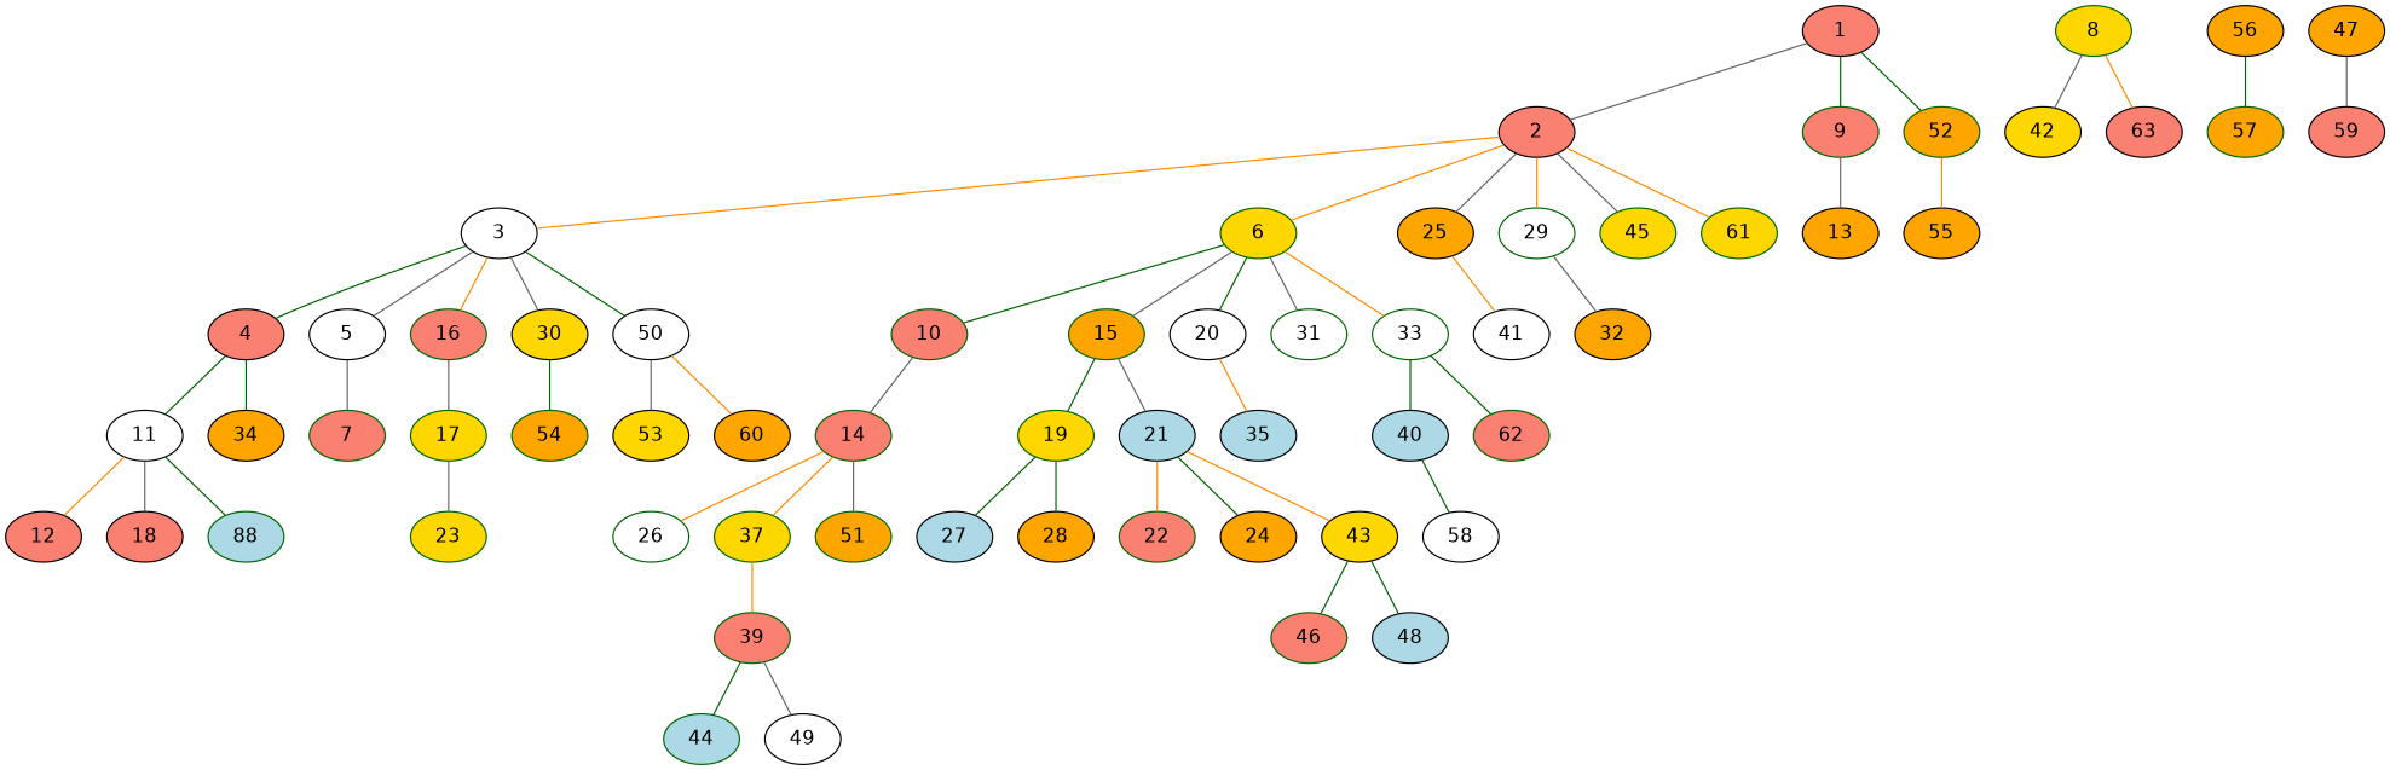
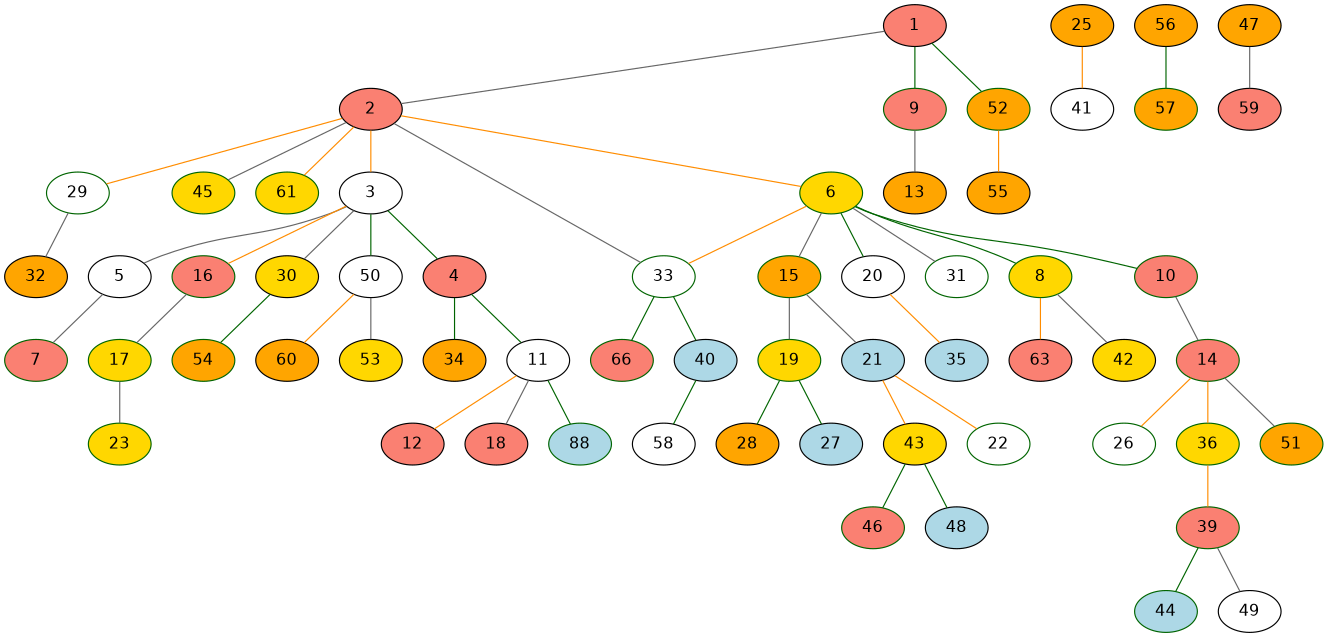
  graph {
    fontname="DejaVu Sans"
    node [color=black fillcolor=salmon fontname="DejaVu Sans" style=filled]
    edge [color=darkgreen fontname="DejaVu Sans"]
    1
    2
    9 [color=darkgreen]
    52 [color=darkgreen fillcolor=orange]
    3 [fillcolor=white]
    6 [color=darkgreen fillcolor=gold]
    25 [fillcolor=orange]
    29 [color=darkgreen fillcolor=white]
    45 [color=darkgreen fillcolor=gold]
    61 [color=darkgreen fillcolor=gold]
    13 [fillcolor=orange]
    55 [fillcolor=orange]
    4
    5 [fillcolor=white]
    16 [color=darkgreen]
    30 [fillcolor=gold]
    50 [fillcolor=white]
    8 [color=darkgreen fillcolor=gold]
    10 [color=darkgreen]
    15 [color=darkgreen fillcolor=orange]
    20 [fillcolor=white]
    31 [color=darkgreen fillcolor=white]
    33 [color=darkgreen fillcolor=white]
    41 [fillcolor=white]
    32 [fillcolor=orange]
    11 [fillcolor=white]
    34 [fillcolor=orange]
    7 [color=darkgreen]
    17 [color=darkgreen fillcolor=gold]
    54 [color=darkgreen fillcolor=orange]
    53 [fillcolor=gold]
    60 [fillcolor=orange]
    12
    18
    n35 [color=darkgreen fillcolor=lightblue label=88]
    42 [fillcolor=gold]
    63
    14 [color=darkgreen]
    19 [color=darkgreen fillcolor=gold]
    21 [fillcolor=lightblue]
    35 [fillcolor=lightblue]
    40 [fillcolor=lightblue]
-   62 [color=darkgreen]
+   62 [color=darkgreen label=66]
    26 [color=darkgreen fillcolor=white]
-   37 [color=darkgreen fillcolor=gold]
+   37 [color=darkgreen fillcolor=gold label=36]
    51 [color=darkgreen fillcolor=orange]
    27 [fillcolor=lightblue]
    39 [color=darkgreen]
    28 [fillcolor=orange]
-   22 [color=darkgreen]
-   24 [fillcolor=orange]
+   22 [color=darkgreen fillcolor=white]
    43 [fillcolor=gold]
    23 [color=darkgreen fillcolor=gold]
    56 [fillcolor=orange]
    57 [color=darkgreen fillcolor=orange]
    46 [color=darkgreen]
    48 [fillcolor=lightblue]
    58 [fillcolor=white]
    47 [fillcolor=orange]
    59
    44 [color=darkgreen fillcolor=lightblue]
    49 [fillcolor=white]
    1 -- 2 [color=gray40]
    1 -- 9
    1 -- 52
    2 -- 3 [color=darkorange]
    2 -- 6 [color=darkorange]
-   2 -- 25 [color=gray40]
+   2 -- 33 [color=gray40]
    2 -- 29 [color=darkorange]
    2 -- 45 [color=gray40]
    2 -- 61 [color=darkorange]
    9 -- 13 [color=gray40]
    52 -- 55 [color=darkorange]
    3 -- 4
    3 -- 5 [color=gray40]
    3 -- 16 [color=darkorange]
    3 -- 30 [color=gray40]
    3 -- 50
+   6 -- 8
    6 -- 10
    6 -- 15 [color=gray40]
    6 -- 20
    6 -- 31 [color=gray40]
    6 -- 33 [color=darkorange]
    25 -- 41 [color=darkorange]
    29 -- 32 [color=gray40]
    4 -- 11
    4 -- 34
    5 -- 7 [color=gray40]
    16 -- 17 [color=gray40]
    30 -- 54
    50 -- 53 [color=gray40]
    50 -- 60 [color=darkorange]
    8 -- 42 [color=gray40]
    8 -- 63 [color=darkorange]
    10 -- 14 [color=gray40]
-   15 -- 19
+   15 -- 19 [color=gray40]
    15 -- 21 [color=gray40]
    20 -- 35 [color=darkorange]
    33 -- 40
    33 -- 62
    11 -- 12 [color=darkorange]
    11 -- 18 [color=gray40]
    11 -- n35
    17 -- 23 [color=gray40]
    14 -- 26 [color=darkorange]
    14 -- 37 [color=darkorange]
    14 -- 51 [color=gray40]
    19 -- 27
    19 -- 28
    21 -- 22 [color=darkorange]
-   21 -- 24
    21 -- 43 [color=darkorange]
    40 -- 58
    37 -- 39 [color=darkorange]
    39 -- 44
    39 -- 49 [color=gray40]
    43 -- 46
    43 -- 48
    56 -- 57
    47 -- 59 [color=gray40]
  }
